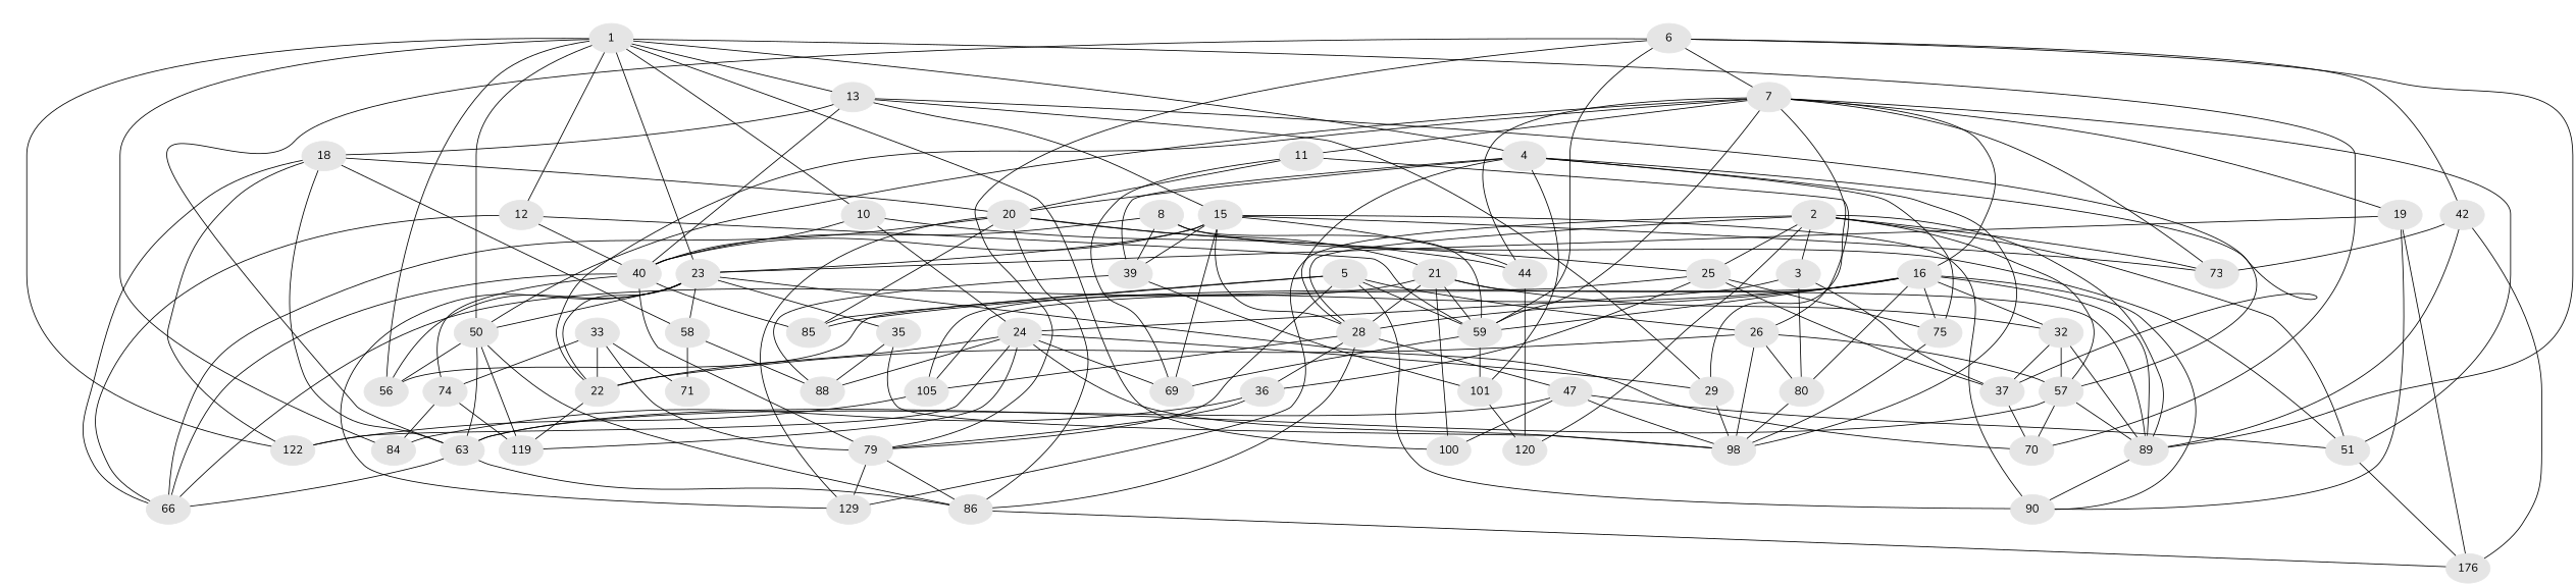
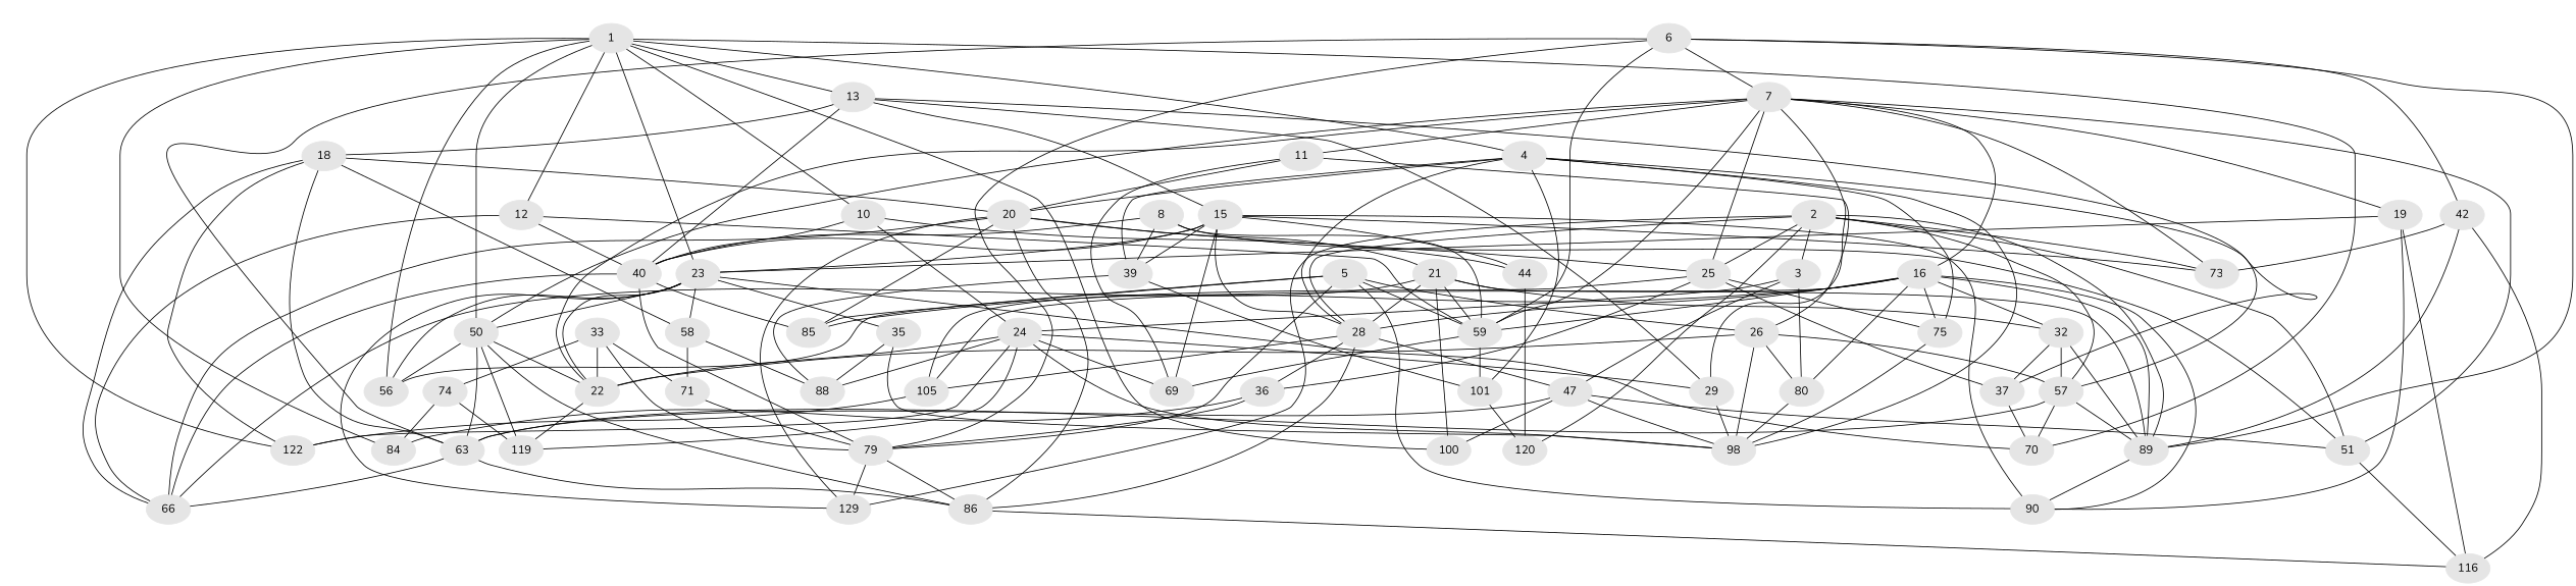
  graph {
    fontname=Nunito
    node [color=gray90 fontname=Nunito style=filled]
    edge [fontname=Nunito]
    1 [super="+60"]
    4 [super="+14+31"]
    10
    12
    13 [super="+99"]
    50 [super="+72"]
    56
    70
    84
    100
    122
    23 [super="+45"]
    28 [super="+102+48"]
    57 [super="+65"]
    20 [super="+108+135+110"]
    39 [super="+49"]
    75
    98 [super="+103"]
    101
    24 [super="+123+34"]
    44
    40 [super="+134+87+114"]
    59 [super="+133+67"]
    66 [super="+92"]
    29
    n26 [label=15 super="+68+22+111"]
    18 [super="+62"]
    37
    32 [super="+95"]
    89 [super="+113"]
    63 [super="+91+96"]
    n32 [label=22 super="+93+97"]
    86 [super="+112"]
    119
    2 [super="+38"]
    3
    25 [super="+52"]
    51 [super="+130"]
    73
    120
    129
    47 [super="+54"]
    80
    105
    36
-   116 [label=176]
+   116
    90 [super="+132"]
    69
    88
    85
    21 [super="+43+30"]
    5 [super="+106"]
    26 [super="+109"]
    79 [super="+117"]
    6 [super="+46+127"]
    7 [super="+9+78"]
    42
    11
    16 [super="+27+94"]
    19
    8
    74
    58
    35
    71
    33
    1 -- 4
    1 -- 10
    1 -- 12
    1 -- 13
    1 -- 50
    1 -- 56
    1 -- 70
    1 -- 84 [weight=2]
    1 -- 100
    1 -- 122
    1 -- 23
    4 -- 28
    4 -- 57
    4 -- 20
    4 -- 39
    4 -- 75
    4 -- 98
    4 -- 101
    10 -- 24
    10 -- 44
    10 -- 40
    12 -- 40
    12 -- 59
    12 -- 66
    13 -- 40
    13 -- 29
    13 -- n26
    13 -- 18
    13 -- 37
    50 -- 56
    50 -- 63
+   50 -- n32
    50 -- 86
    50 -- 119
    23 -- 50
    23 -- 56
    23 -- 70
    23 -- n32
    23 -- 129
    23 -- 58
    23 -- 35 [weight=2]
    28 -- 86
    28 -- 47
    28 -- 105
    28 -- 36
    57 -- 70
    57 -- 89
    57 -- 63 [weight=2]
    20 -- 66
    20 -- 86
    20 -- 25
    20 -- 129
    20 -- 85
    20 -- 21 [weight=2]
    39 -- 101
    39 -- 88
    75 -- 98
    101 -- 120
    24 -- 122
    24 -- 98
    24 -- 29
    24 -- n32 [weight=2]
    24 -- 119
    24 -- 69
    24 -- 88
    44 -- 120
    40 -- 66
    40 -- 85
    40 -- 79
-   40 -- 74
    59 -- 101
    59 -- 69
    29 -- 98
    n26 -- 23
    n26 -- 28
    n26 -- 39 [weight=2]
    n26 -- 44
    n26 -- 40 [weight=2]
    n26 -- 73
    n26 -- 90 [weight=2]
    n26 -- 69
    18 -- 122
    18 -- 20
    18 -- 66
    18 -- 63
    18 -- 58
    37 -- 70
    32 -- 57
    32 -- 37
    32 -- 89
    89 -- 90
    63 -- 66
    63 -- 86
    n32 -- 119
    86 -- 116
    2 -- 28 [weight=2]
    2 -- 57
    2 -- 89
    2 -- 3
    2 -- 25
    2 -- 51
    2 -- 73
    2 -- 120
    2 -- 129
    3 -- 24
-   3 -- 37
+   3 -- 47
    3 -- 80
    25 -- 75
    25 -- 37
    25 -- 105
    25 -- 36
    51 -- 116
    47 -- 100
    47 -- 98
    47 -- 63
    47 -- 51
    80 -- 98
    105 -- 122
    36 -- 84
    36 -- 79
    21 -- 100
    21 -- 28
    21 -- 59
    21 -- 66
    21 -- 32
    21 -- 89
    5 -- 56
    5 -- 59
    5 -- 90
    5 -- 85
    5 -- 26
    5 -- 79
    26 -- 57
    26 -- 98
    26 -- n32
    26 -- 80
    79 -- 86
    79 -- 129
    6 -- 59
    6 -- 89
    6 -- 63
    6 -- 79
    6 -- 7
    6 -- 42
    7 -- 50
-   7 -- 44
+   7 -- 25
    7 -- 59
    7 -- 29
    7 -- n32
    7 -- 51 [weight=2]
    7 -- 73
    7 -- 11
    7 -- 16
    7 -- 19
    42 -- 89
    42 -- 73
    42 -- 116
    11 -- 20
    11 -- 69
    11 -- 26
    16 -- 28
    16 -- 75
    16 -- 59
    16 -- 32
    16 -- 89
    16 -- 80
    16 -- 105
    16 -- 90
    16 -- 85
    19 -- 23
    19 -- 116
    19 -- 90
    8 -- 39
    8 -- 40
    8 -- 59
    8 -- 51
    74 -- 84
    74 -- 119
    58 -- 88
    58 -- 71
    35 -- 98
    35 -- 88
+   71 -- 79
    33 -- n32
    33 -- 79
    33 -- 74
    33 -- 71
  }
